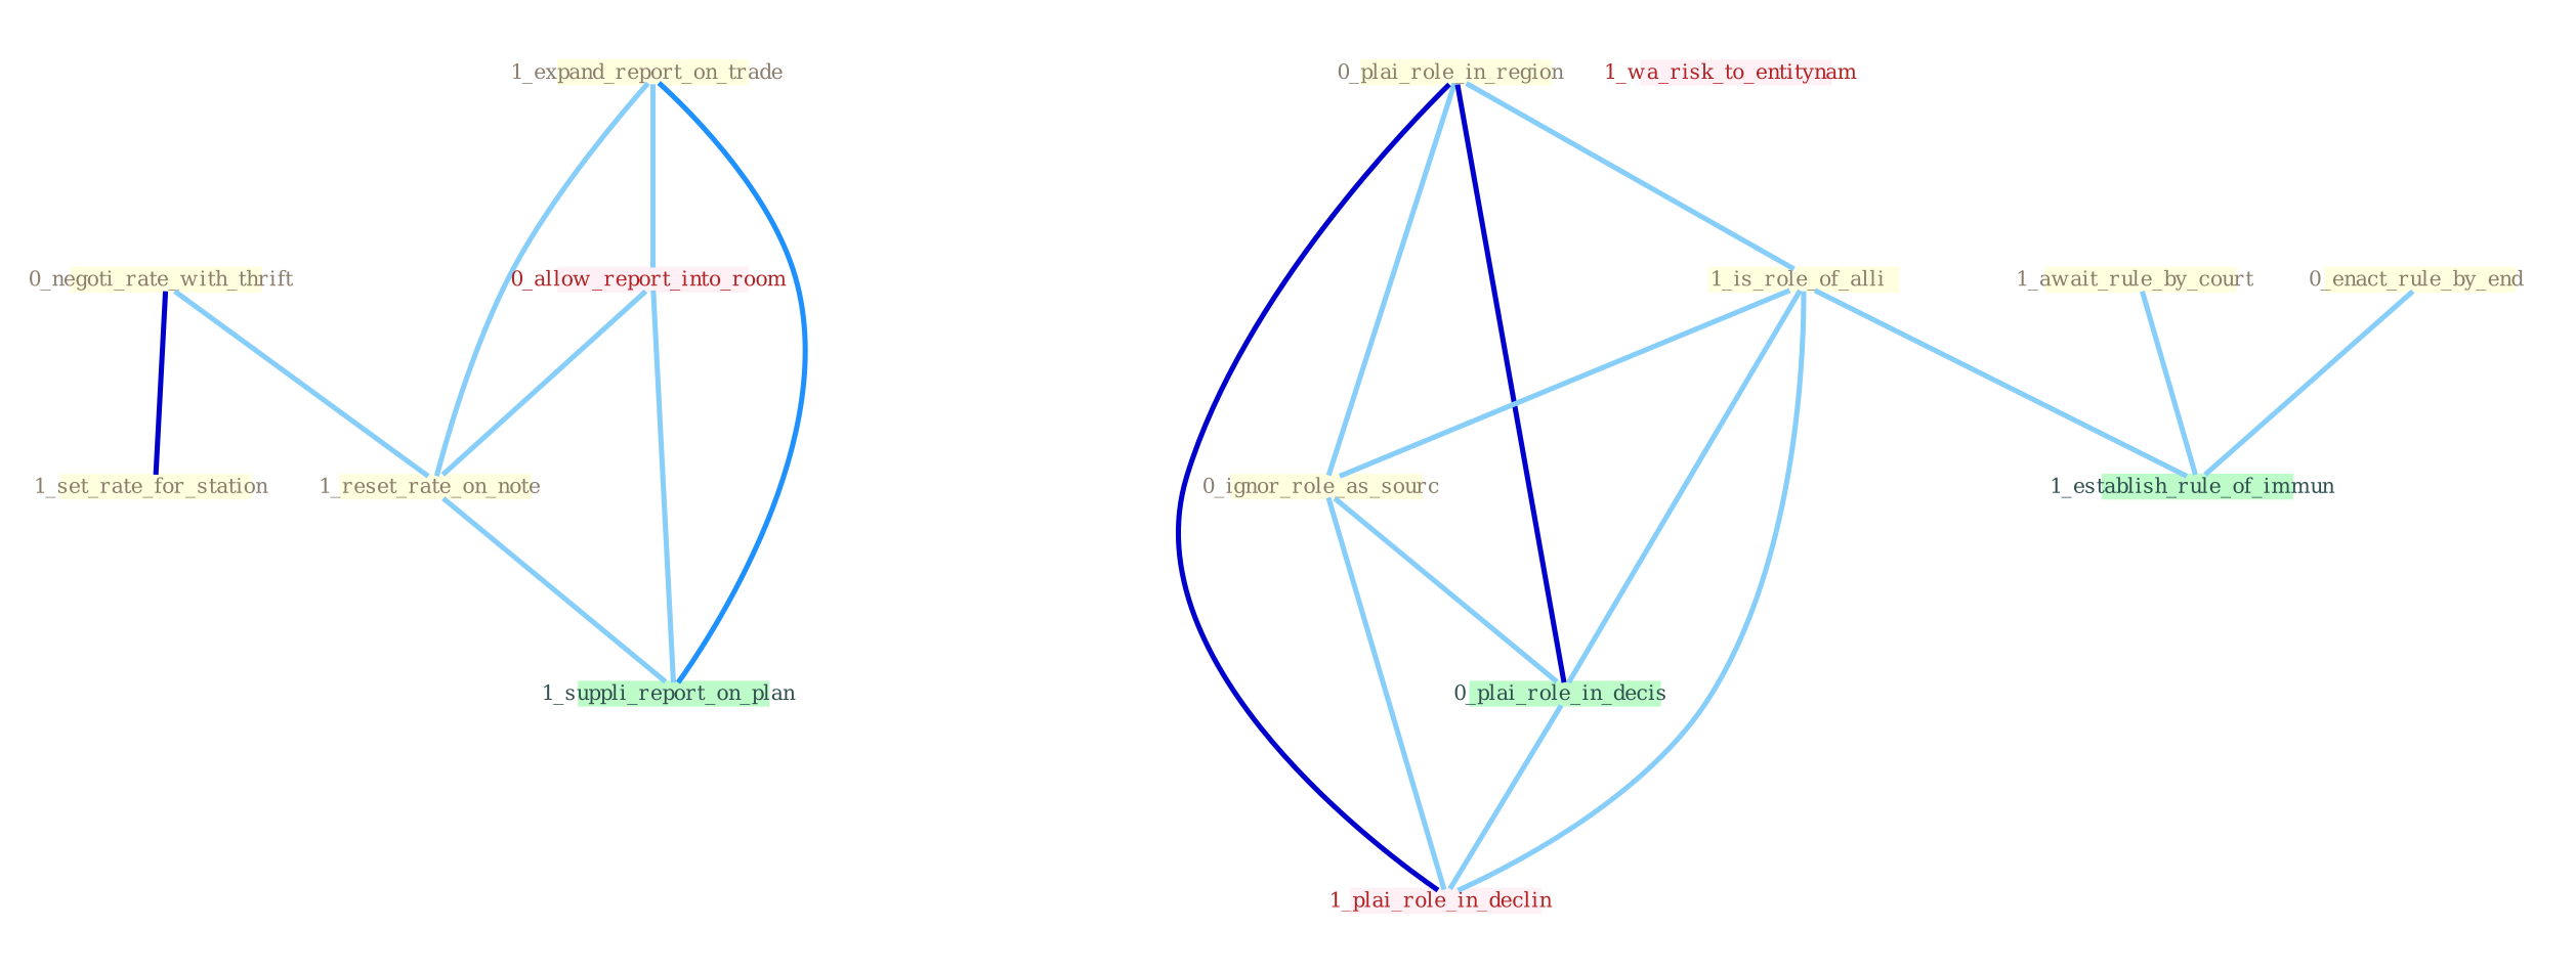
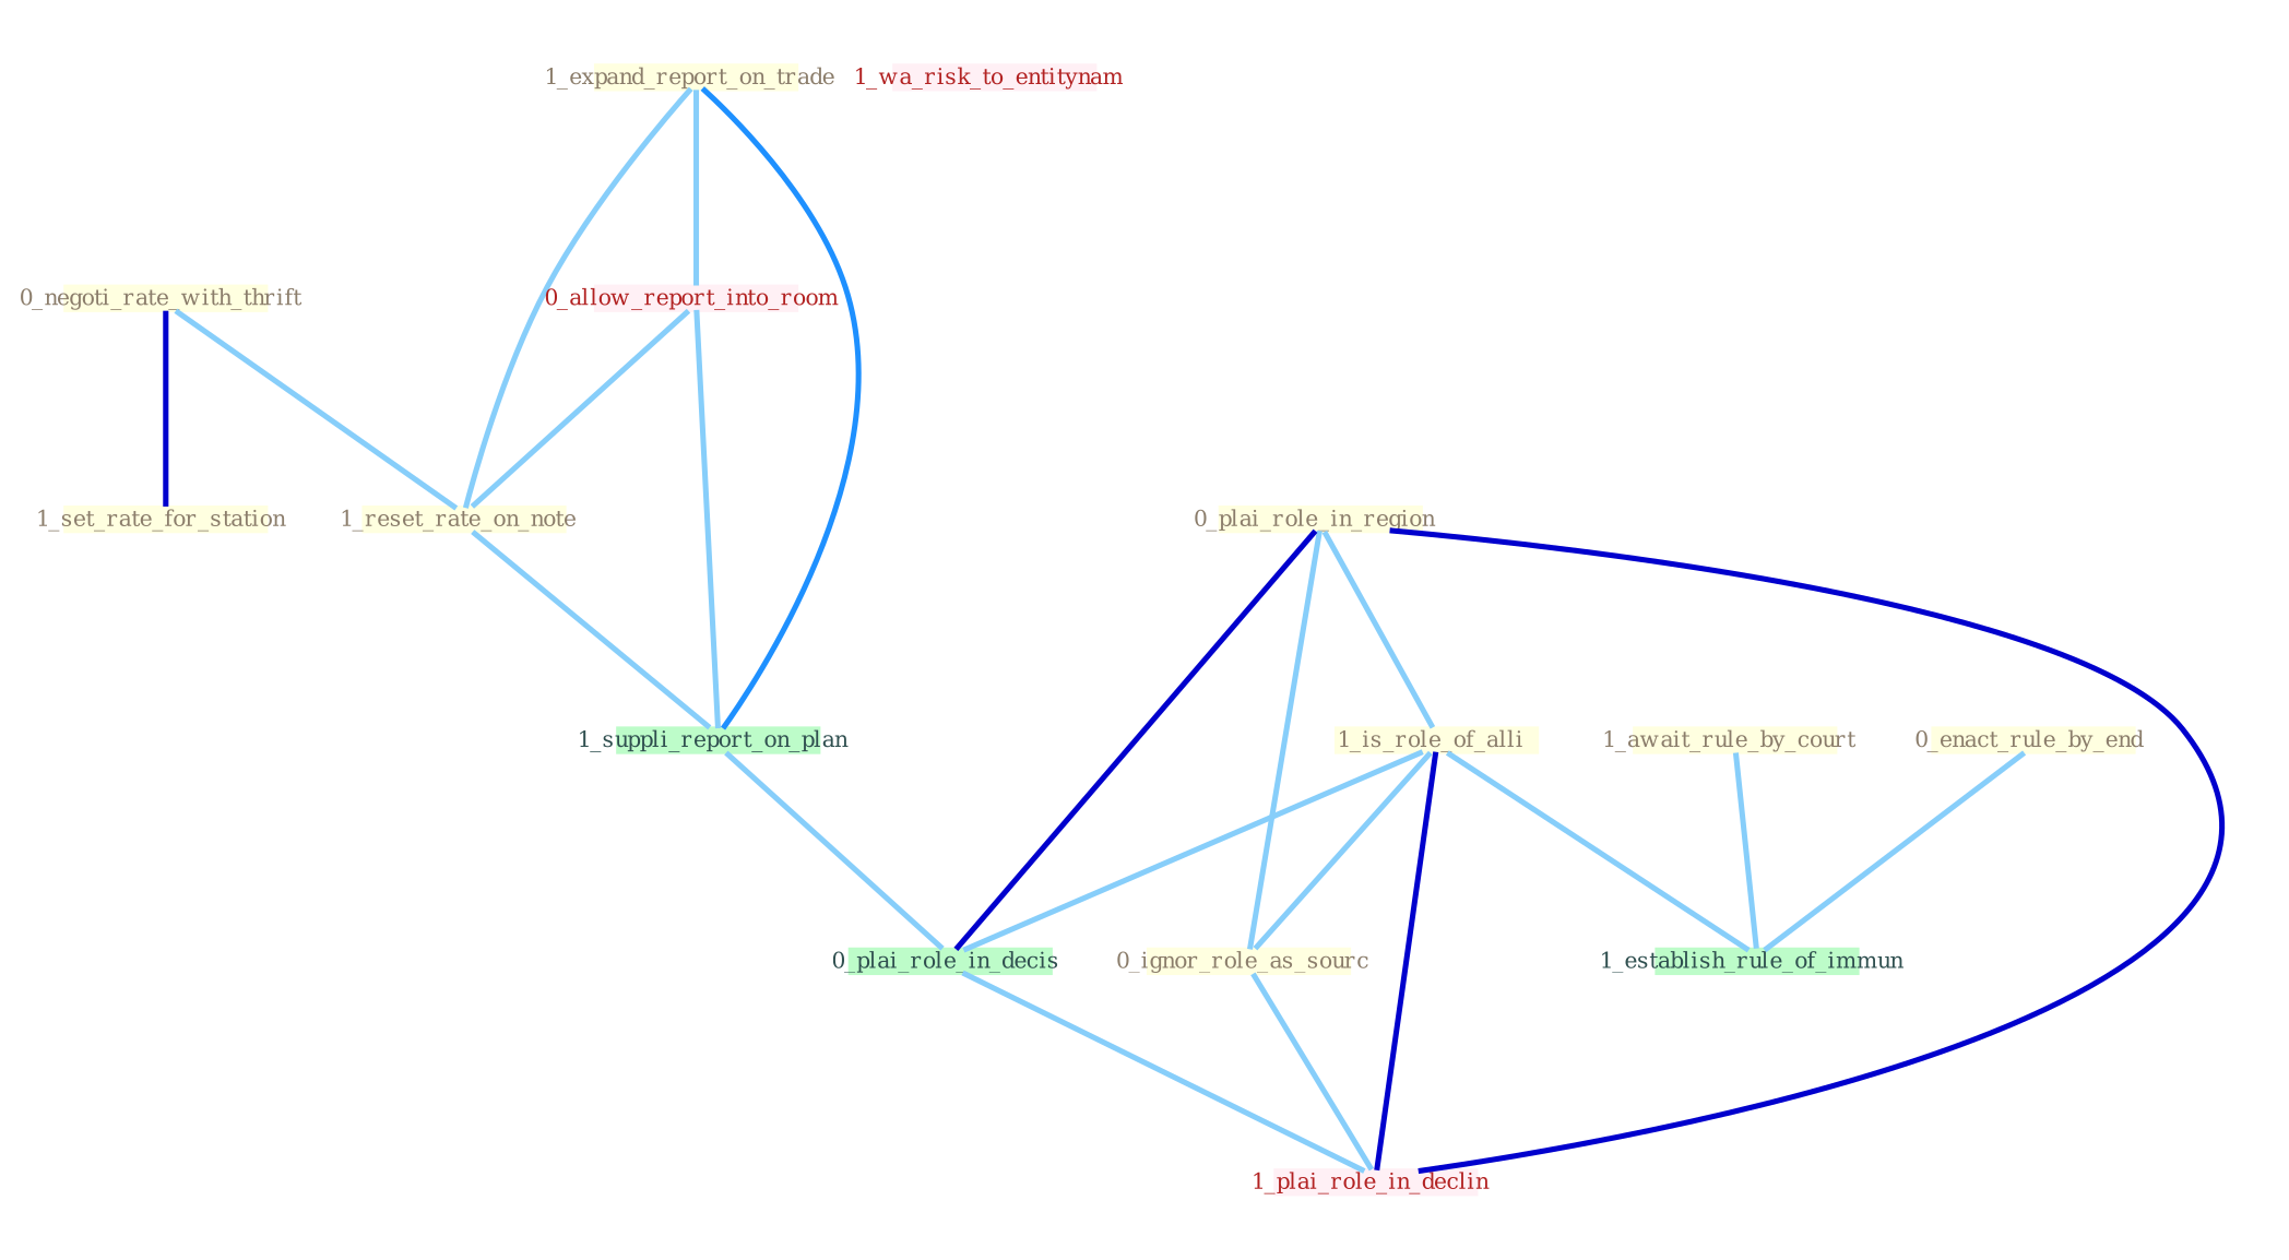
  graph {
    node [color="#ffffe0" fixedsize=true fontcolor="#8b7d6b" fontsize=4 shape=polygon style=filled]
    edge [color="#87cefa" w=1]
    "0_negoti_rate_with_thrift " [height=.06 width=.5]
    "0_plai_role_in_region " [height=.06 width=.5]
    "1_await_rule_by_court " [height=.06 width=.5]
    "1_expand_report_on_trade " [height=.06 width=.5]
    "1_set_rate_for_station " [height=.06 width=.5]
    "1_reset_rate_on_note " [height=.06 width=.5]
    "0_enact_rule_by_end " [height=.06 width=.5]
    "1_is_role_of_alli " [height=.06 width=.5]
    "0_ignor_role_as_sourc " [height=.06 width=.5]
    "1_wa_risk_to_entitynam " [color="#fff0f5" fontcolor="#b22222" height=.06 width=.5]
    "1_plai_role_in_declin " [color="#fff0f5" fontcolor="#b22222" height=.06 width=.5]
    "0_allow_report_into_room " [color="#fff0f5" fontcolor="#b22222" height=.06 width=.5]
    "0_plai_role_in_decis " [color="#BDFCC9" fontcolor="#2f4f4f" height=.06 width=.5]
    "1_establish_rule_of_immun " [color="#BDFCC9" fontcolor="#2f4f4f" height=.06 width=.5]
    "1_suppli_report_on_plan " [color="#BDFCC9" fontcolor="#2f4f4f" height=.06 width=.5]
    subgraph sub_1 {
      "0_negoti_rate_with_thrift "
      "0_plai_role_in_region "
      "1_await_rule_by_court "
      "1_expand_report_on_trade "
      "1_set_rate_for_station "
      "1_reset_rate_on_note "
      "0_enact_rule_by_end "
      "1_is_role_of_alli "
      "0_ignor_role_as_sourc "
    }
    subgraph sub_2 {
      "1_wa_risk_to_entitynam "
      "1_plai_role_in_declin "
      "0_allow_report_into_room "
    }
    "0_negoti_rate_with_thrift " -- "1_set_rate_for_station " [color="#0000cd"]
    "0_negoti_rate_with_thrift " -- "1_reset_rate_on_note "
    "0_plai_role_in_region " -- "1_is_role_of_alli "
    "0_plai_role_in_region " -- "0_ignor_role_as_sourc "
    "0_plai_role_in_region " -- "1_plai_role_in_declin " [color="#0000cd" w=3]
    "0_plai_role_in_region " -- "0_plai_role_in_decis " [color="#0000cd" w=3]
    "1_await_rule_by_court " -- "1_establish_rule_of_immun "
    "1_expand_report_on_trade " -- "1_reset_rate_on_note "
    "1_expand_report_on_trade " -- "0_allow_report_into_room "
    "1_expand_report_on_trade " -- "1_suppli_report_on_plan " [color="#1e90ff" w=2]
    "1_reset_rate_on_note " -- "1_suppli_report_on_plan "
    "0_enact_rule_by_end " -- "1_establish_rule_of_immun "
    "1_is_role_of_alli " -- "0_ignor_role_as_sourc "
-   "1_is_role_of_alli " -- "1_plai_role_in_declin "
+   "1_is_role_of_alli " -- "1_plai_role_in_declin " [color="#0000cd"]
    "1_is_role_of_alli " -- "0_plai_role_in_decis "
    "1_is_role_of_alli " -- "1_establish_rule_of_immun "
    "0_ignor_role_as_sourc " -- "1_plai_role_in_declin "
-   "0_ignor_role_as_sourc " -- "0_plai_role_in_decis "
+   "1_suppli_report_on_plan " -- "0_plai_role_in_decis "
    "0_allow_report_into_room " -- "1_reset_rate_on_note "
    "0_allow_report_into_room " -- "1_suppli_report_on_plan "
    "0_plai_role_in_decis " -- "1_plai_role_in_declin " [w=3]
  }
